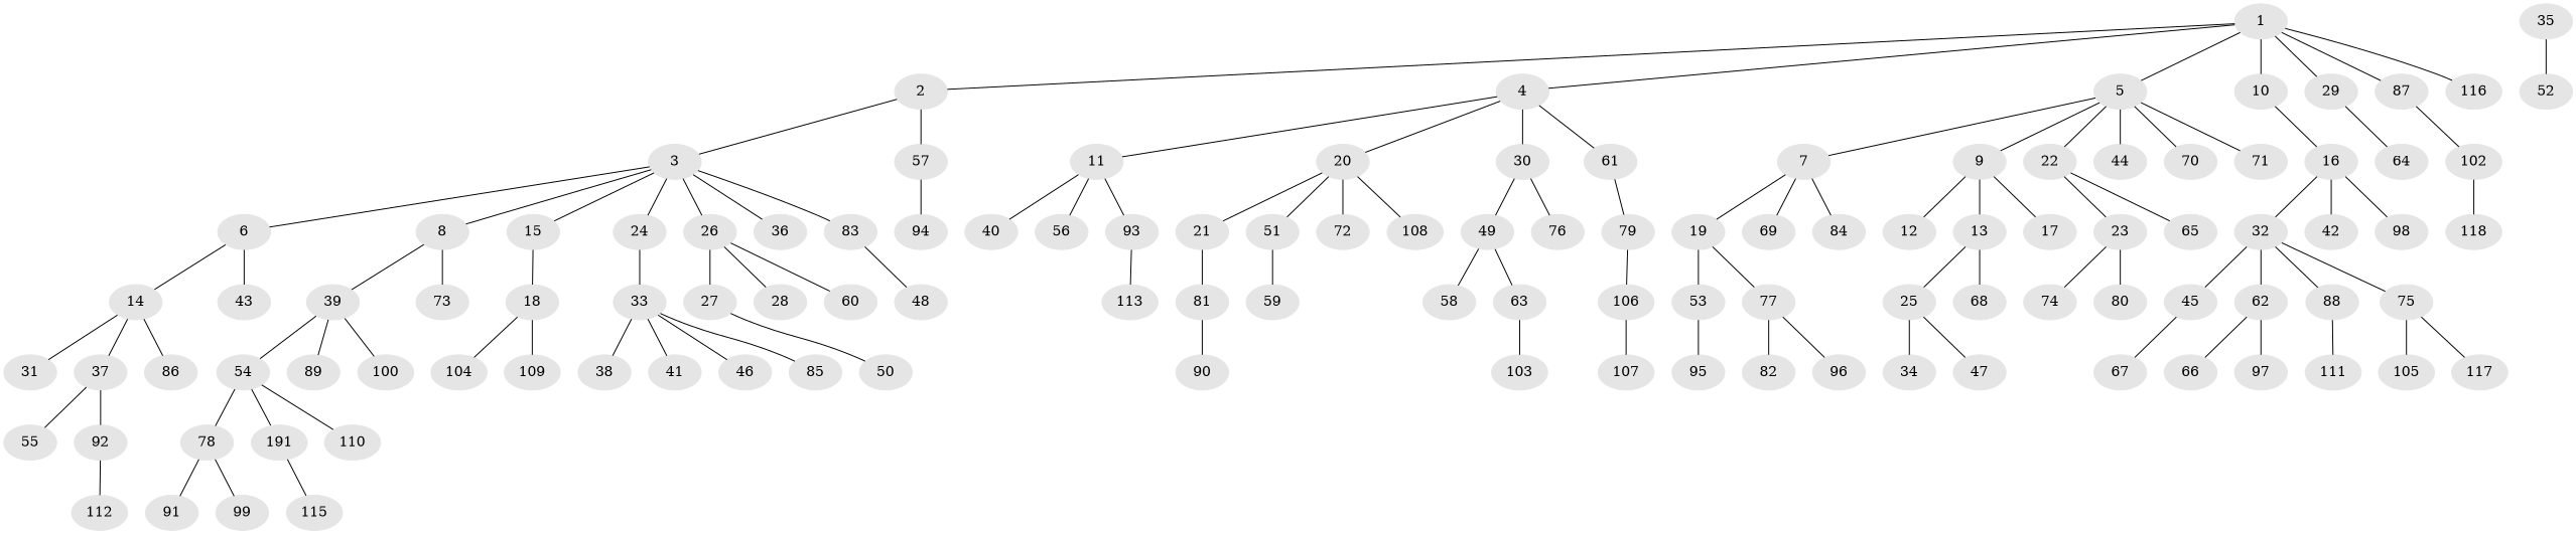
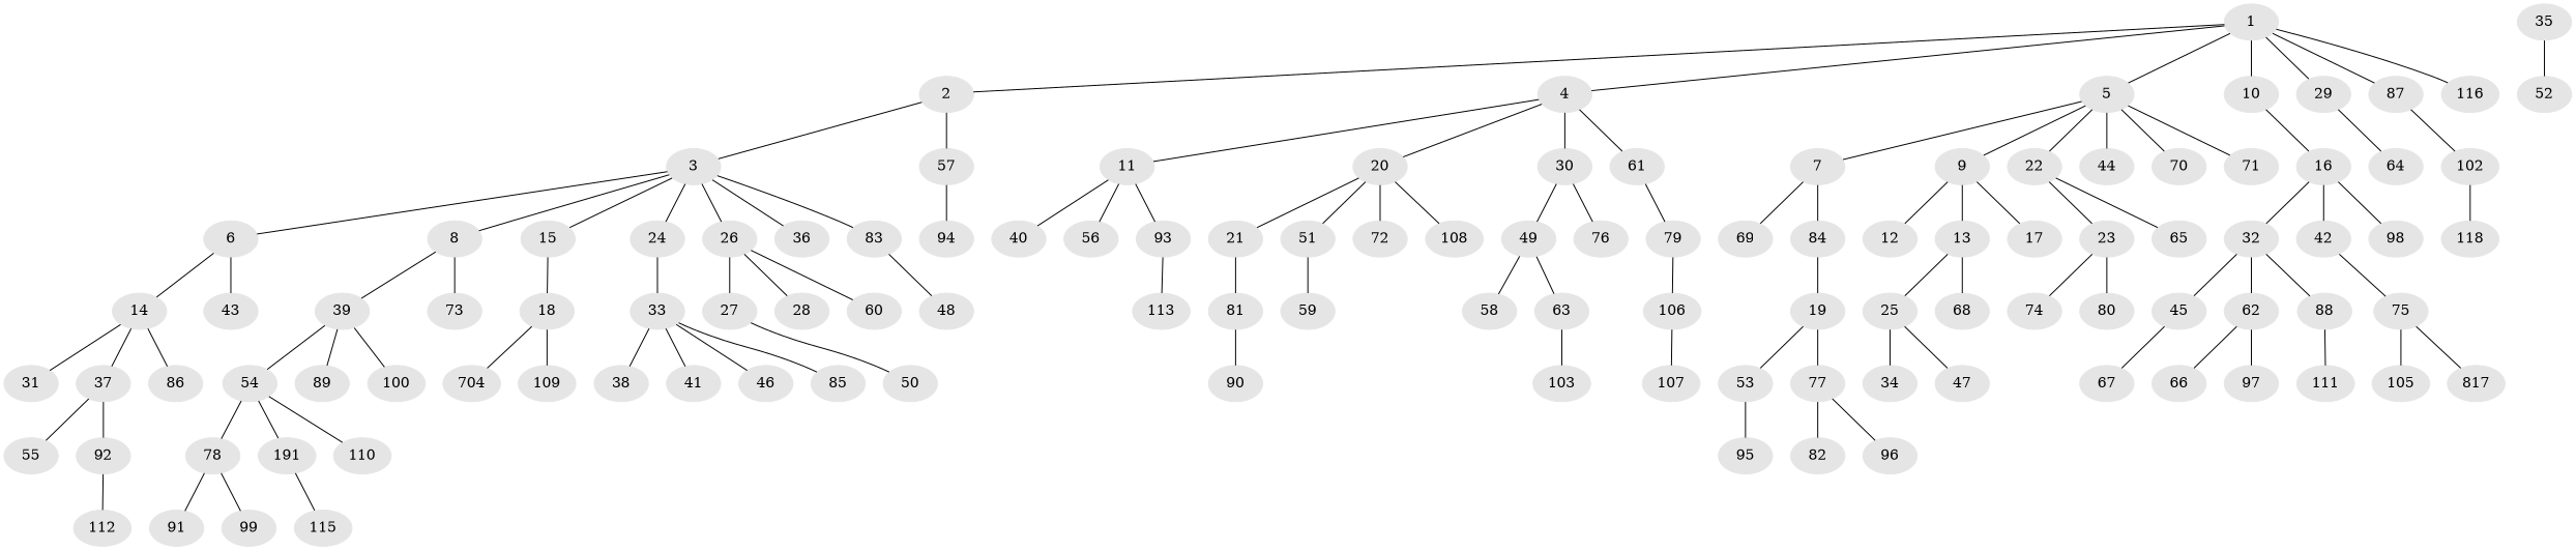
  graph {
    node [color=gray90 style=filled]
    1
    2
    4
    5
    10
    29
    87
    116
    3
    57
    11
    20
    30
    61
    7
    9
    22
    44
    70
    71
    16
    64
    102
    6
    8
    15
    24
    26
    36
    83
    94
    14
    43
    39
    73
    18
    33
    27
    28
    60
    48
    40
    56
    93
    21
    51
    72
    108
    49
    76
    79
    19
    69
    84
    12
    13
    17
    23
    65
    31
    37
    86
    53
    77
    54
    89
    100
    25
    68
    32
    42
    98
    113
    34
    47
    55
    92
-   104
+   104 [label=704]
    109
    45
    62
    88
    75
    95
    82
    96
    81
    59
    90
    74
    80
    38
    41
    46
    85
    50
    58
    63
    35
    52
    67
    66
    97
    111
    112
    78
    n107 [label=191]
    110
    105
-   117
+   117 [label=817]
    91
    99
    115
    103
    106
    107
    118
    1 -- 2
    1 -- 4
    1 -- 5
    1 -- 10
    1 -- 29
    1 -- 87
    1 -- 116
    2 -- 3
    2 -- 57
    4 -- 11
    4 -- 20
    4 -- 30
    4 -- 61
    5 -- 7
    5 -- 9
    5 -- 22
    5 -- 44
    5 -- 70
    5 -- 71
    10 -- 16
    29 -- 64
    87 -- 102
    3 -- 6
    3 -- 8
    3 -- 15
    3 -- 24
    3 -- 26
    3 -- 36
    3 -- 83
    57 -- 94
    11 -- 40
    11 -- 56
    11 -- 93
    20 -- 21
    20 -- 51
    20 -- 72
    20 -- 108
    30 -- 49
    30 -- 76
    61 -- 79
-   7 -- 19
+   84 -- 19
    7 -- 69
    7 -- 84
    9 -- 12
    9 -- 13
    9 -- 17
    22 -- 23
    22 -- 65
    16 -- 32
    16 -- 42
    16 -- 98
    102 -- 118
    6 -- 14
    6 -- 43
    8 -- 39
    8 -- 73
    15 -- 18
    24 -- 33
    26 -- 27
    26 -- 28
    26 -- 60
    83 -- 48
    14 -- 31
    14 -- 37
    14 -- 86
    39 -- 54
    39 -- 89
    39 -- 100
    18 -- 104
    18 -- 109
    33 -- 38
    33 -- 41
    33 -- 46
    33 -- 85
    27 -- 50
    93 -- 113
    21 -- 81
    51 -- 59
    49 -- 58
    49 -- 63
    79 -- 106
    19 -- 53
    19 -- 77
    13 -- 25
    13 -- 68
    23 -- 74
    23 -- 80
    37 -- 55
    37 -- 92
    53 -- 95
    77 -- 82
    77 -- 96
    54 -- 78
    54 -- n107
    54 -- 110
    25 -- 34
    25 -- 47
    32 -- 45
    32 -- 62
    32 -- 88
-   32 -- 75
+   42 -- 75
    92 -- 112
    45 -- 67
    62 -- 66
    62 -- 97
    88 -- 111
    75 -- 105
    75 -- 117
    81 -- 90
    63 -- 103
    35 -- 52
    78 -- 91
    78 -- 99
    n107 -- 115
    106 -- 107
  }
